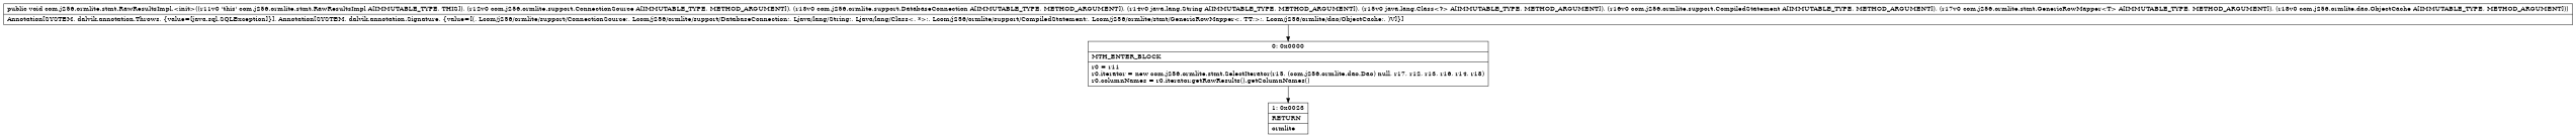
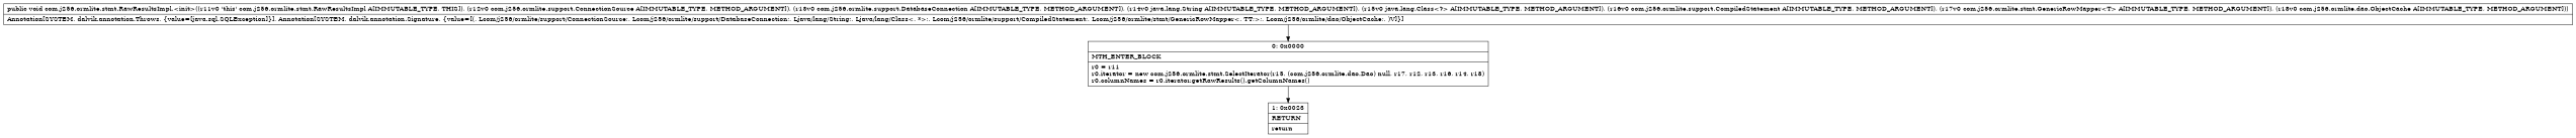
  digraph {
    node [shape=record]
    n1 [label="{0\:\ 0x0000|MTH_ENTER_BLOCK\l|r0 = r11\lr0.iterator = new com.j256.ormlite.stmt.SelectIterator(r15, (com.j256.ormlite.dao.Dao) null, r17, r12, r13, r16, r14, r18)\lr0.columnNames = r0.iterator.getRawResults().getColumnNames()\l}"]
-   n2 [label="{1\:\ 0x0023|RETURN\l|ormlite\l}"]
+   n2 [label="{1\:\ 0x0023|RETURN\l|return\l}"]
    n3 [label="{public void com.j256.ormlite.stmt.RawResultsImpl.\<init\>((r11v0 'this' com.j256.ormlite.stmt.RawResultsImpl A[IMMUTABLE_TYPE, THIS]), (r12v0 com.j256.ormlite.support.ConnectionSource A[IMMUTABLE_TYPE, METHOD_ARGUMENT]), (r13v0 com.j256.ormlite.support.DatabaseConnection A[IMMUTABLE_TYPE, METHOD_ARGUMENT]), (r14v0 java.lang.String A[IMMUTABLE_TYPE, METHOD_ARGUMENT]), (r15v0 java.lang.Class\<?\> A[IMMUTABLE_TYPE, METHOD_ARGUMENT]), (r16v0 com.j256.ormlite.support.CompiledStatement A[IMMUTABLE_TYPE, METHOD_ARGUMENT]), (r17v0 com.j256.ormlite.stmt.GenericRowMapper\<T\> A[IMMUTABLE_TYPE, METHOD_ARGUMENT]), (r18v0 com.j256.ormlite.dao.ObjectCache A[IMMUTABLE_TYPE, METHOD_ARGUMENT]))  | Annotation[SYSTEM, dalvik.annotation.Throws, \{value=[java.sql.SQLException]\}], Annotation[SYSTEM, dalvik.annotation.Signature, \{value=[(, Lcom\/j256\/ormlite\/support\/ConnectionSource;, Lcom\/j256\/ormlite\/support\/DatabaseConnection;, Ljava\/lang\/String;, Ljava\/lang\/Class\<, *\>;, Lcom\/j256\/ormlite\/support\/CompiledStatement;, Lcom\/j256\/ormlite\/stmt\/GenericRowMapper\<, TT;\>;, Lcom\/j256\/ormlite\/dao\/ObjectCache;, )V]\}]\l}"]
    n1 -> n2
    n3 -> n1
  }
